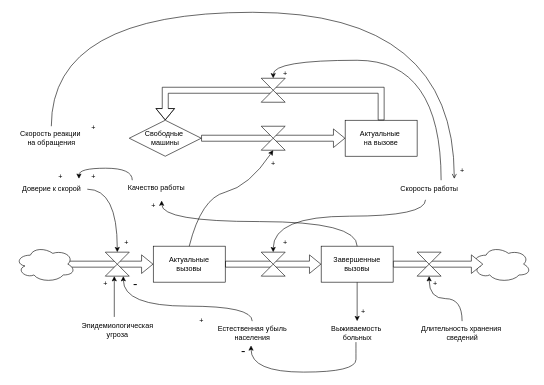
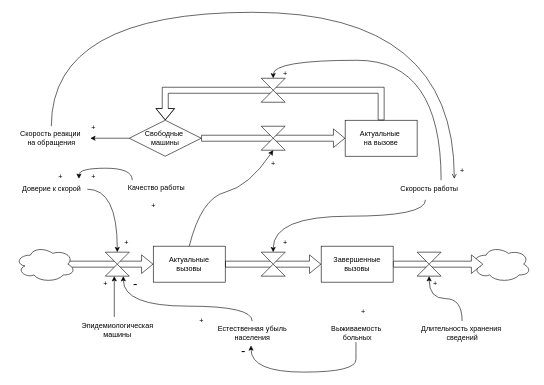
  <mxCell id="0" />
  <mxCell id="1" parent="0" />
  <mxCell id="2" value="" style="ellipse;shape=cloud;whiteSpace=wrap;html=1;align=center;" parent="1" vertex="1"><mxGeometry x="785" y="410" width="100" height="60" as="geometry" /></mxCell>
+ <mxCell id="3" value="" style="edgeStyle=orthogonalEdgeStyle;rounded=0;orthogonalLoop=1;jettySize=auto;html=1;" parent="1" source="4" target="35" edge="1"><mxGeometry relative="1" as="geometry" /></mxCell>
  <mxCell id="4" value="Свободные&amp;nbsp;&lt;div&gt;&lt;span style=&quot;background-color: initial;&quot;&gt;машины&lt;/span&gt;&lt;/div&gt;" style="rhombus;whiteSpace=wrap;html=1;" parent="1" vertex="1"><mxGeometry x="215" y="200" width="120" height="60" as="geometry" /></mxCell>
  <mxCell id="5" value="Актуальные&amp;nbsp;&lt;div&gt;на вызове&lt;/div&gt;" style="rounded=0;whiteSpace=wrap;html=1;" parent="1" vertex="1"><mxGeometry x="575" y="200" width="120" height="60" as="geometry" /></mxCell>
  <mxCell id="6" value="Актуальные&lt;div&gt;вызовы&lt;/div&gt;" style="rounded=0;whiteSpace=wrap;html=1;" parent="1" vertex="1"><mxGeometry x="255" y="410" width="120" height="60" as="geometry" /></mxCell>
- <mxCell id="7" style="edgeStyle=orthogonalEdgeStyle;rounded=0;orthogonalLoop=1;jettySize=auto;html=1;" parent="1" source="8" target="50" edge="1"><mxGeometry relative="1" as="geometry" /></mxCell>
  <mxCell id="8" value="Завершенные&lt;div&gt;вызовы&lt;/div&gt;" style="rounded=0;whiteSpace=wrap;html=1;" parent="1" vertex="1"><mxGeometry x="535" y="410" width="120" height="60" as="geometry" /></mxCell>
  <mxCell id="9" value="" style="shape=flexArrow;endArrow=classic;html=1;rounded=0;entryX=0;entryY=0.5;entryDx=0;entryDy=0;exitX=1;exitY=0.5;exitDx=0;exitDy=0;" parent="1" source="4" target="5" edge="1"><mxGeometry width="50" height="50" relative="1" as="geometry"><mxPoint x="225" y="350" as="sourcePoint" /><mxPoint x="275" y="300" as="targetPoint" /></mxGeometry></mxCell>
  <mxCell id="10" value="" style="shape=flexArrow;endArrow=classic;html=1;rounded=0;exitX=0.5;exitY=0;exitDx=0;exitDy=0;entryX=0.5;entryY=0;entryDx=0;entryDy=0;" parent="1" source="5" target="4" edge="1"><mxGeometry width="50" height="50" relative="1" as="geometry"><mxPoint x="545" y="360" as="sourcePoint" /><mxPoint x="595" y="310" as="targetPoint" /><Array as="points"><mxPoint x="635" y="150" /><mxPoint x="275" y="150" /></Array></mxGeometry></mxCell>
  <mxCell id="11" value="" style="verticalLabelPosition=bottom;verticalAlign=top;html=1;shape=mxgraph.basic.acute_triangle;dx=0.5;" parent="1" vertex="1"><mxGeometry x="435" y="230" width="40" height="20" as="geometry" /></mxCell>
  <mxCell id="12" value="" style="verticalLabelPosition=bottom;verticalAlign=top;html=1;shape=mxgraph.basic.acute_triangle;dx=0.5;rotation=-180;" parent="1" vertex="1"><mxGeometry x="435" y="210" width="40" height="20" as="geometry" /></mxCell>
  <mxCell id="13" value="" style="verticalLabelPosition=bottom;verticalAlign=top;html=1;shape=mxgraph.basic.acute_triangle;dx=0.5;" parent="1" vertex="1"><mxGeometry x="435" y="150" width="40" height="20" as="geometry" /></mxCell>
  <mxCell id="14" value="" style="verticalLabelPosition=bottom;verticalAlign=top;html=1;shape=mxgraph.basic.acute_triangle;dx=0.5;rotation=-180;" parent="1" vertex="1"><mxGeometry x="435" y="130" width="40" height="20" as="geometry" /></mxCell>
  <mxCell id="15" value="" style="shape=flexArrow;endArrow=classic;html=1;rounded=0;entryX=0;entryY=0.5;entryDx=0;entryDy=0;exitX=1;exitY=0.5;exitDx=0;exitDy=0;" parent="1" source="6" target="8" edge="1"><mxGeometry width="50" height="50" relative="1" as="geometry"><mxPoint x="385" y="440" as="sourcePoint" /><mxPoint x="535" y="440" as="targetPoint" /></mxGeometry></mxCell>
  <mxCell id="16" value="" style="verticalLabelPosition=bottom;verticalAlign=top;html=1;shape=mxgraph.basic.acute_triangle;dx=0.5;" parent="1" vertex="1"><mxGeometry x="435" y="440" width="40" height="20" as="geometry" /></mxCell>
  <mxCell id="17" value="" style="verticalLabelPosition=bottom;verticalAlign=top;html=1;shape=mxgraph.basic.acute_triangle;dx=0.5;rotation=-180;" parent="1" vertex="1"><mxGeometry x="435" y="420" width="40" height="20" as="geometry" /></mxCell>
  <mxCell id="18" value="" style="shape=flexArrow;endArrow=classic;html=1;rounded=0;entryX=0;entryY=0.5;entryDx=0;entryDy=0;" parent="1" target="6" edge="1"><mxGeometry width="50" height="50" relative="1" as="geometry"><mxPoint x="105" y="440" as="sourcePoint" /><mxPoint x="245" y="440" as="targetPoint" /></mxGeometry></mxCell>
  <mxCell id="19" value="" style="verticalLabelPosition=bottom;verticalAlign=top;html=1;shape=mxgraph.basic.acute_triangle;dx=0.5;" parent="1" vertex="1"><mxGeometry x="175" y="440" width="40" height="20" as="geometry" /></mxCell>
  <mxCell id="20" value="" style="verticalLabelPosition=bottom;verticalAlign=top;html=1;shape=mxgraph.basic.acute_triangle;dx=0.5;rotation=-180;" parent="1" vertex="1"><mxGeometry x="175" y="420" width="40" height="20" as="geometry" /></mxCell>
  <mxCell id="21" value="" style="ellipse;shape=cloud;whiteSpace=wrap;html=1;align=center;" parent="1" vertex="1"><mxGeometry x="25" y="410" width="100" height="60" as="geometry" /></mxCell>
  <mxCell id="22" value="" style="shape=flexArrow;endArrow=classic;html=1;rounded=0;exitX=1;exitY=0.5;exitDx=0;exitDy=0;fillColor=default;" parent="1" source="8" edge="1"><mxGeometry width="50" height="50" relative="1" as="geometry"><mxPoint x="665" y="440" as="sourcePoint" /><mxPoint x="805" y="440" as="targetPoint" /></mxGeometry></mxCell>
  <mxCell id="23" value="" style="verticalLabelPosition=bottom;verticalAlign=top;html=1;shape=mxgraph.basic.acute_triangle;dx=0.5;" parent="1" vertex="1"><mxGeometry x="695" y="440" width="40" height="20" as="geometry" /></mxCell>
  <mxCell id="24" value="" style="verticalLabelPosition=bottom;verticalAlign=top;html=1;shape=mxgraph.basic.acute_triangle;dx=0.5;rotation=-180;" parent="1" vertex="1"><mxGeometry x="695" y="420" width="40" height="20" as="geometry" /></mxCell>
  <mxCell id="25" value="Длительность хранения&amp;nbsp;&lt;div&gt;сведений&lt;/div&gt;" style="text;html=1;align=center;verticalAlign=middle;resizable=0;points=[];autosize=1;strokeColor=none;fillColor=none;" parent="1" vertex="1"><mxGeometry x="690" y="535" width="160" height="40" as="geometry" /></mxCell>
  <mxCell id="26" style="edgeStyle=orthogonalEdgeStyle;rounded=0;orthogonalLoop=1;jettySize=auto;html=1;entryX=0.5;entryY=1;entryDx=0;entryDy=0;entryPerimeter=0;curved=1;" parent="1" source="25" target="23" edge="1"><mxGeometry relative="1" as="geometry" /></mxCell>
  <mxCell id="27" value="+" style="text;html=1;align=center;verticalAlign=middle;resizable=0;points=[];autosize=1;strokeColor=none;fillColor=none;" parent="1" vertex="1"><mxGeometry x="710" y="458" width="30" height="30" as="geometry" /></mxCell>
  <mxCell id="28" value="" style="curved=1;endArrow=classic;html=1;rounded=0;exitX=0.5;exitY=0;exitDx=0;exitDy=0;entryX=0.5;entryY=1;entryDx=0;entryDy=0;entryPerimeter=0;" parent="1" source="6" target="11" edge="1"><mxGeometry width="50" height="50" relative="1" as="geometry"><mxPoint x="355" y="380" as="sourcePoint" /><mxPoint x="405" y="330" as="targetPoint" /><Array as="points"><mxPoint x="335" y="330" /><mxPoint x="415" y="310" /></Array></mxGeometry></mxCell>
  <mxCell id="29" value="+" style="text;html=1;align=center;verticalAlign=middle;resizable=0;points=[];autosize=1;strokeColor=none;fillColor=none;" parent="1" vertex="1"><mxGeometry x="440" y="258" width="30" height="30" as="geometry" /></mxCell>
  <mxCell id="30" value="Скорость работы" style="text;html=1;align=center;verticalAlign=middle;resizable=0;points=[];autosize=1;strokeColor=none;fillColor=none;" parent="1" vertex="1"><mxGeometry x="655" y="300" width="120" height="30" as="geometry" /></mxCell>
  <mxCell id="31" style="edgeStyle=orthogonalEdgeStyle;rounded=0;orthogonalLoop=1;jettySize=auto;html=1;entryX=0.5;entryY=1;entryDx=0;entryDy=0;entryPerimeter=0;curved=1;" parent="1" source="30" target="14" edge="1"><mxGeometry relative="1" as="geometry"><Array as="points"><mxPoint x="735" y="100" /><mxPoint x="455" y="100" /></Array></mxGeometry></mxCell>
  <mxCell id="32" value="+" style="text;html=1;align=center;verticalAlign=middle;resizable=0;points=[];autosize=1;strokeColor=none;fillColor=none;" parent="1" vertex="1"><mxGeometry x="460" y="108" width="30" height="30" as="geometry" /></mxCell>
  <mxCell id="33" style="edgeStyle=orthogonalEdgeStyle;rounded=0;orthogonalLoop=1;jettySize=auto;html=1;entryX=0.5;entryY=1;entryDx=0;entryDy=0;entryPerimeter=0;curved=1;exitX=0.45;exitY=1.09;exitDx=0;exitDy=0;exitPerimeter=0;" parent="1" source="30" target="17" edge="1"><mxGeometry relative="1" as="geometry"><Array as="points"><mxPoint x="709" y="360" /><mxPoint x="455" y="360" /></Array></mxGeometry></mxCell>
  <mxCell id="34" value="+" style="text;html=1;align=center;verticalAlign=middle;resizable=0;points=[];autosize=1;strokeColor=none;fillColor=none;" parent="1" vertex="1"><mxGeometry x="460" y="390" width="30" height="30" as="geometry" /></mxCell>
  <mxCell id="35" value="Скорость реакции&amp;nbsp;&lt;div&gt;на обращения&lt;/div&gt;" style="text;html=1;align=center;verticalAlign=middle;resizable=0;points=[];autosize=1;strokeColor=none;fillColor=none;" parent="1" vertex="1"><mxGeometry x="20" y="210" width="130" height="40" as="geometry" /></mxCell>
  <mxCell id="36" value="Доверие к скорой" style="text;html=1;align=center;verticalAlign=middle;resizable=0;points=[];autosize=1;strokeColor=none;fillColor=none;" parent="1" vertex="1"><mxGeometry x="25" y="300" width="120" height="30" as="geometry" /></mxCell>
  <mxCell id="37" value="+" style="text;html=1;align=center;verticalAlign=middle;resizable=0;points=[];autosize=1;strokeColor=none;fillColor=none;" parent="1" vertex="1"><mxGeometry x="140" y="198" width="30" height="30" as="geometry" /></mxCell>
  <mxCell id="38" value="+" style="text;html=1;align=center;verticalAlign=middle;resizable=0;points=[];autosize=1;strokeColor=none;fillColor=none;" parent="1" vertex="1"><mxGeometry x="85" y="280" width="30" height="30" as="geometry" /></mxCell>
  <mxCell id="39" style="edgeStyle=orthogonalEdgeStyle;rounded=0;orthogonalLoop=1;jettySize=auto;html=1;entryX=0.5;entryY=1;entryDx=0;entryDy=0;entryPerimeter=0;curved=1;" parent="1" source="36" target="20" edge="1"><mxGeometry relative="1" as="geometry" /></mxCell>
  <mxCell id="40" value="+" style="text;html=1;align=center;verticalAlign=middle;resizable=0;points=[];autosize=1;strokeColor=none;fillColor=none;" parent="1" vertex="1"><mxGeometry x="195" y="390" width="30" height="30" as="geometry" /></mxCell>
  <mxCell id="41" style="edgeStyle=orthogonalEdgeStyle;rounded=0;orthogonalLoop=1;jettySize=auto;html=1;entryX=0.85;entryY=-0.079;entryDx=0;entryDy=0;entryPerimeter=0;curved=1;endArrow=open;" parent="1" source="35" target="30" edge="1"><mxGeometry relative="1" as="geometry"><Array as="points"><mxPoint x="85" y="20" /><mxPoint x="757" y="20" /></Array></mxGeometry></mxCell>
  <mxCell id="42" value="+" style="text;html=1;align=center;verticalAlign=middle;resizable=0;points=[];autosize=1;strokeColor=none;fillColor=none;" parent="1" vertex="1"><mxGeometry x="755" y="270" width="30" height="30" as="geometry" /></mxCell>
  <mxCell id="43" value="Качество работы" style="text;html=1;align=center;verticalAlign=middle;resizable=0;points=[];autosize=1;strokeColor=none;fillColor=none;" parent="1" vertex="1"><mxGeometry x="200" y="298" width="120" height="30" as="geometry" /></mxCell>
- <mxCell id="44" style="edgeStyle=orthogonalEdgeStyle;rounded=0;orthogonalLoop=1;jettySize=auto;html=1;entryX=0.575;entryY=1.2;entryDx=0;entryDy=0;entryPerimeter=0;curved=1;exitX=0.5;exitY=0;exitDx=0;exitDy=0;" parent="1" source="8" target="43" edge="1"><mxGeometry relative="1" as="geometry"><mxPoint x="54" y="348" as="sourcePoint" /></mxGeometry></mxCell>
  <mxCell id="45" value="+" style="text;html=1;align=center;verticalAlign=middle;resizable=0;points=[];autosize=1;strokeColor=none;fillColor=none;" parent="1" vertex="1"><mxGeometry x="240" y="328" width="30" height="30" as="geometry" /></mxCell>
  <mxCell id="46" style="edgeStyle=orthogonalEdgeStyle;rounded=0;orthogonalLoop=1;jettySize=auto;html=1;entryX=0.884;entryY=-0.079;entryDx=0;entryDy=0;entryPerimeter=0;curved=1;" parent="1" target="36" edge="1"><mxGeometry relative="1" as="geometry"><mxPoint x="220" y="300" as="sourcePoint" /><Array as="points"><mxPoint x="220" y="280" /><mxPoint x="131" y="280" /></Array></mxGeometry></mxCell>
  <mxCell id="47" value="+" style="text;html=1;align=center;verticalAlign=middle;resizable=0;points=[];autosize=1;strokeColor=none;fillColor=none;" parent="1" vertex="1"><mxGeometry x="140" y="280" width="30" height="30" as="geometry" /></mxCell>
- <mxCell id="48" value="Эпидемиологическая&lt;div&gt;угроза&lt;/div&gt;" style="text;html=1;align=center;verticalAlign=middle;resizable=0;points=[];autosize=1;strokeColor=none;fillColor=none;" parent="1" vertex="1"><mxGeometry x="125" y="530" width="140" height="40" as="geometry" /></mxCell>
+ <mxCell id="48" value="Эпидемиологическая&lt;div&gt;машины&lt;/div&gt;" style="text;html=1;align=center;verticalAlign=middle;resizable=0;points=[];autosize=1;strokeColor=none;fillColor=none;" parent="1" vertex="1"><mxGeometry x="125" y="530" width="140" height="40" as="geometry" /></mxCell>
  <mxCell id="49" value="Естественная убыль&lt;div&gt;населения&lt;/div&gt;" style="text;html=1;align=center;verticalAlign=middle;resizable=0;points=[];autosize=1;strokeColor=none;fillColor=none;" parent="1" vertex="1"><mxGeometry x="350" y="535" width="140" height="40" as="geometry" /></mxCell>
  <mxCell id="50" value="Выживаемость&amp;nbsp;&lt;div&gt;больных&lt;/div&gt;" style="text;html=1;align=center;verticalAlign=middle;resizable=0;points=[];autosize=1;strokeColor=none;fillColor=none;" parent="1" vertex="1"><mxGeometry x="540" y="535" width="110" height="40" as="geometry" /></mxCell>
  <mxCell id="51" value="+" style="text;html=1;align=center;verticalAlign=middle;resizable=0;points=[];autosize=1;strokeColor=none;fillColor=none;" parent="1" vertex="1"><mxGeometry x="160" y="458" width="30" height="30" as="geometry" /></mxCell>
  <mxCell id="52" style="edgeStyle=orthogonalEdgeStyle;rounded=0;orthogonalLoop=1;jettySize=auto;html=1;" parent="1" edge="1"><mxGeometry relative="1" as="geometry"><mxPoint x="190" y="528" as="sourcePoint" /><mxPoint x="190" y="460" as="targetPoint" /><Array as="points"><mxPoint x="190" y="528" /></Array></mxGeometry></mxCell>
  <mxCell id="53" value="+" style="text;html=1;align=center;verticalAlign=middle;resizable=0;points=[];autosize=1;strokeColor=none;fillColor=none;" parent="1" vertex="1"><mxGeometry x="320" y="520" width="30" height="30" as="geometry" /></mxCell>
  <mxCell id="54" style="edgeStyle=orthogonalEdgeStyle;rounded=0;orthogonalLoop=1;jettySize=auto;html=1;entryX=0.486;entryY=1.014;entryDx=0;entryDy=0;entryPerimeter=0;curved=1;" parent="1" target="49" edge="1"><mxGeometry relative="1" as="geometry"><mxPoint x="593" y="570" as="sourcePoint" /><Array as="points"><mxPoint x="593" y="578" /><mxPoint x="593" y="620" /><mxPoint x="418" y="620" /></Array></mxGeometry></mxCell>
  <mxCell id="55" value="&lt;font style=&quot;font-size: 22px;&quot;&gt;-&lt;/font&gt;" style="text;html=1;align=center;verticalAlign=middle;resizable=0;points=[];autosize=1;strokeColor=none;fillColor=none;" parent="1" vertex="1"><mxGeometry x="390" y="565" width="30" height="40" as="geometry" /></mxCell>
  <mxCell id="56" style="edgeStyle=orthogonalEdgeStyle;rounded=0;orthogonalLoop=1;jettySize=auto;html=1;entryX=0.752;entryY=0.998;entryDx=0;entryDy=0;entryPerimeter=0;curved=1;" parent="1" source="49" target="19" edge="1"><mxGeometry relative="1" as="geometry"><Array as="points"><mxPoint x="420" y="510" /><mxPoint x="205" y="510" /></Array></mxGeometry></mxCell>
  <mxCell id="57" value="&lt;font style=&quot;font-size: 22px;&quot;&gt;-&lt;/font&gt;" style="text;html=1;align=center;verticalAlign=middle;resizable=0;points=[];autosize=1;strokeColor=none;fillColor=none;" parent="1" vertex="1"><mxGeometry x="210" y="453" width="30" height="40" as="geometry" /></mxCell>
  <mxCell id="58" value="+" style="text;html=1;align=center;verticalAlign=middle;resizable=0;points=[];autosize=1;strokeColor=none;fillColor=none;" parent="1" vertex="1"><mxGeometry x="590" y="505" width="30" height="30" as="geometry" /></mxCell>
